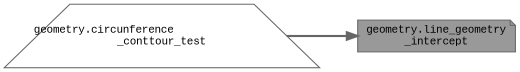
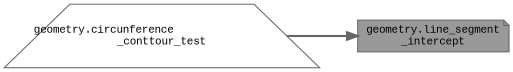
  digraph {
    rankdir=RL
    fontname="Liberation Mono"
    node [fontname="Liberation Mono" fontsize=10 style=filled]
-   n1 [color=gray40 fillcolor=grey60 fontcolor=black height=0.2 label="geometry.line_geometry\l_intercept" shape=note width=0.4]
+   n1 [color=gray40 fillcolor=grey60 fontcolor=black height=0.2 label="geometry.line_segment\l_intercept" shape=note width=0.4]
    n2 [color=grey40 fillcolor=white height=0.2 label="geometry.circunference\l_conttour_test" shape=trapezium width=0.4]
    n1 -> n2 [color=gray40 dir=back fontname="Liberation Mono" fontsize=10 labelfontname=Helvetica labelfontsize=10 style=bold]
  }
